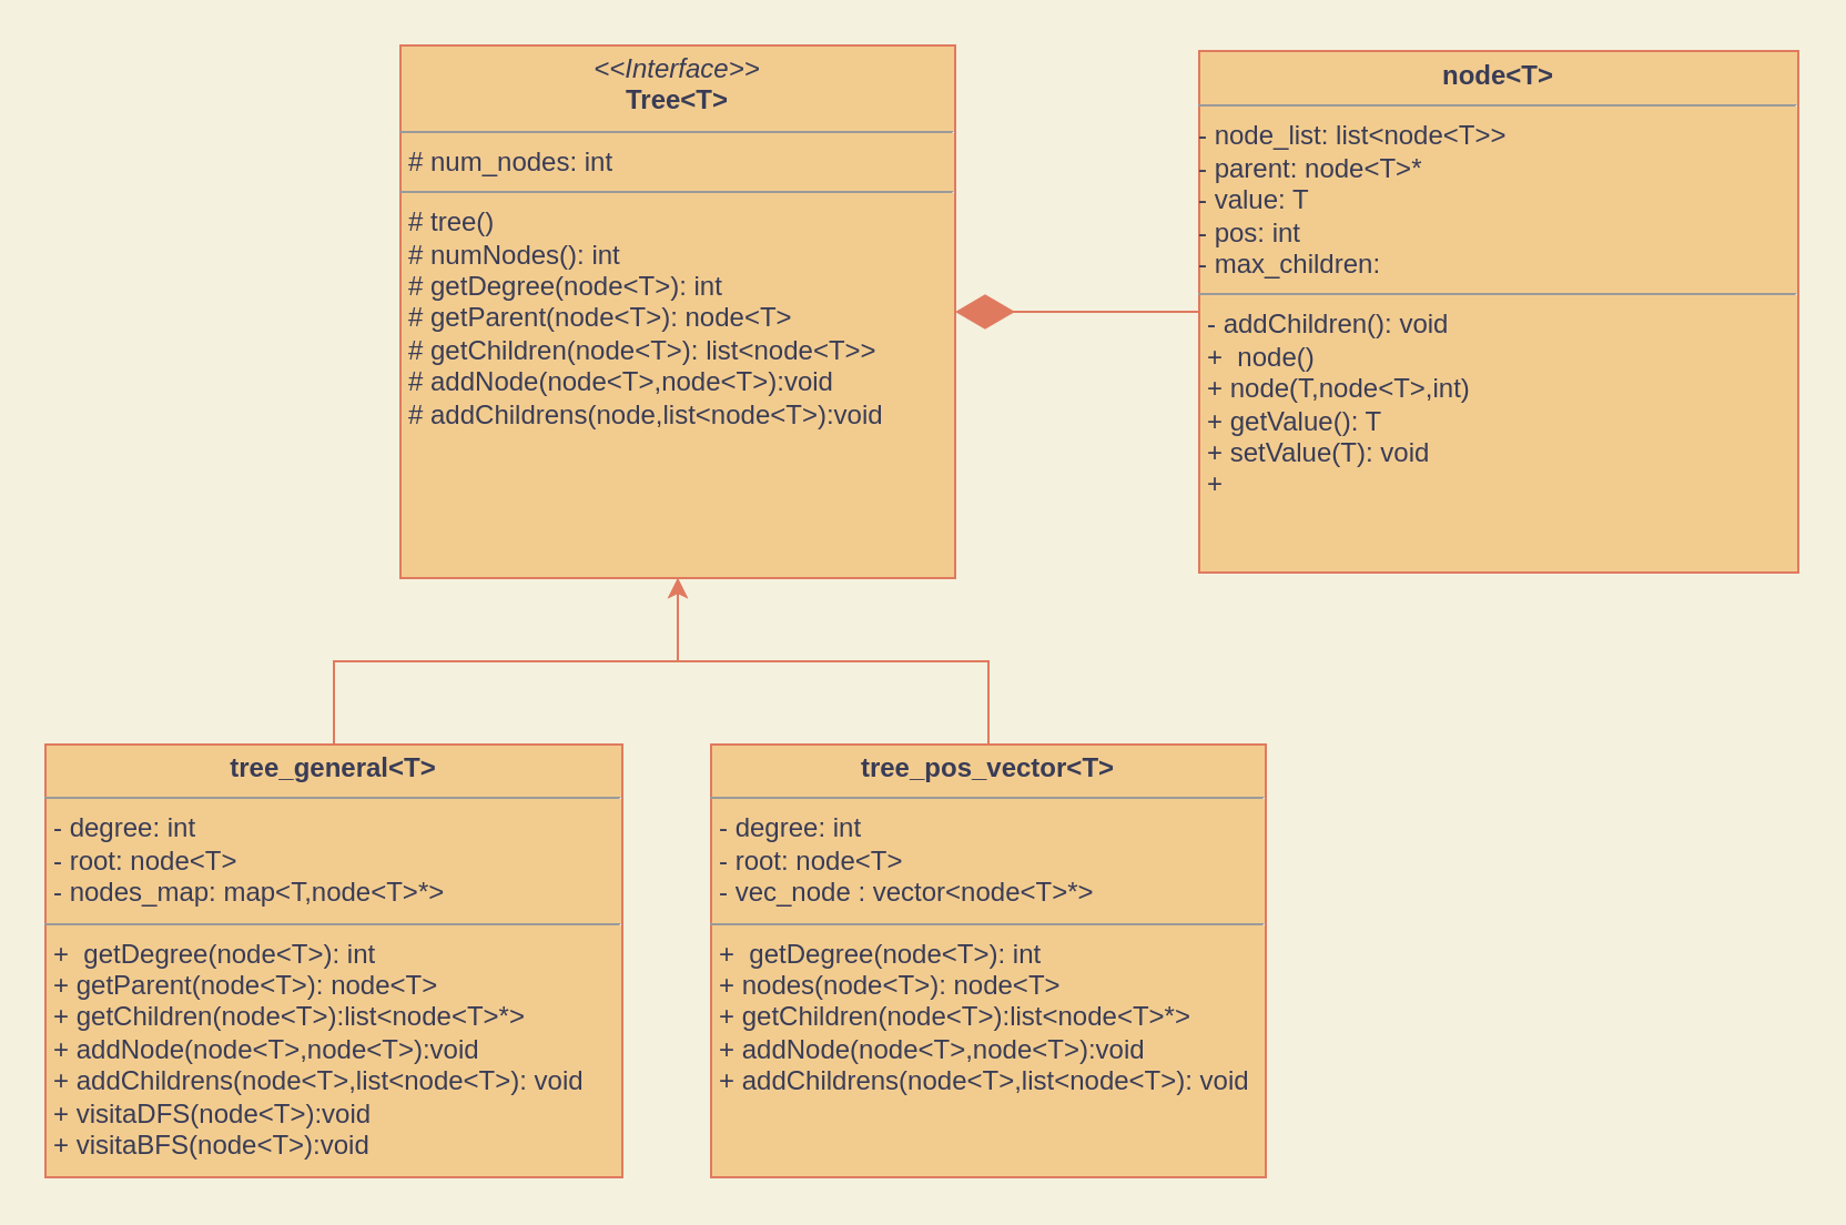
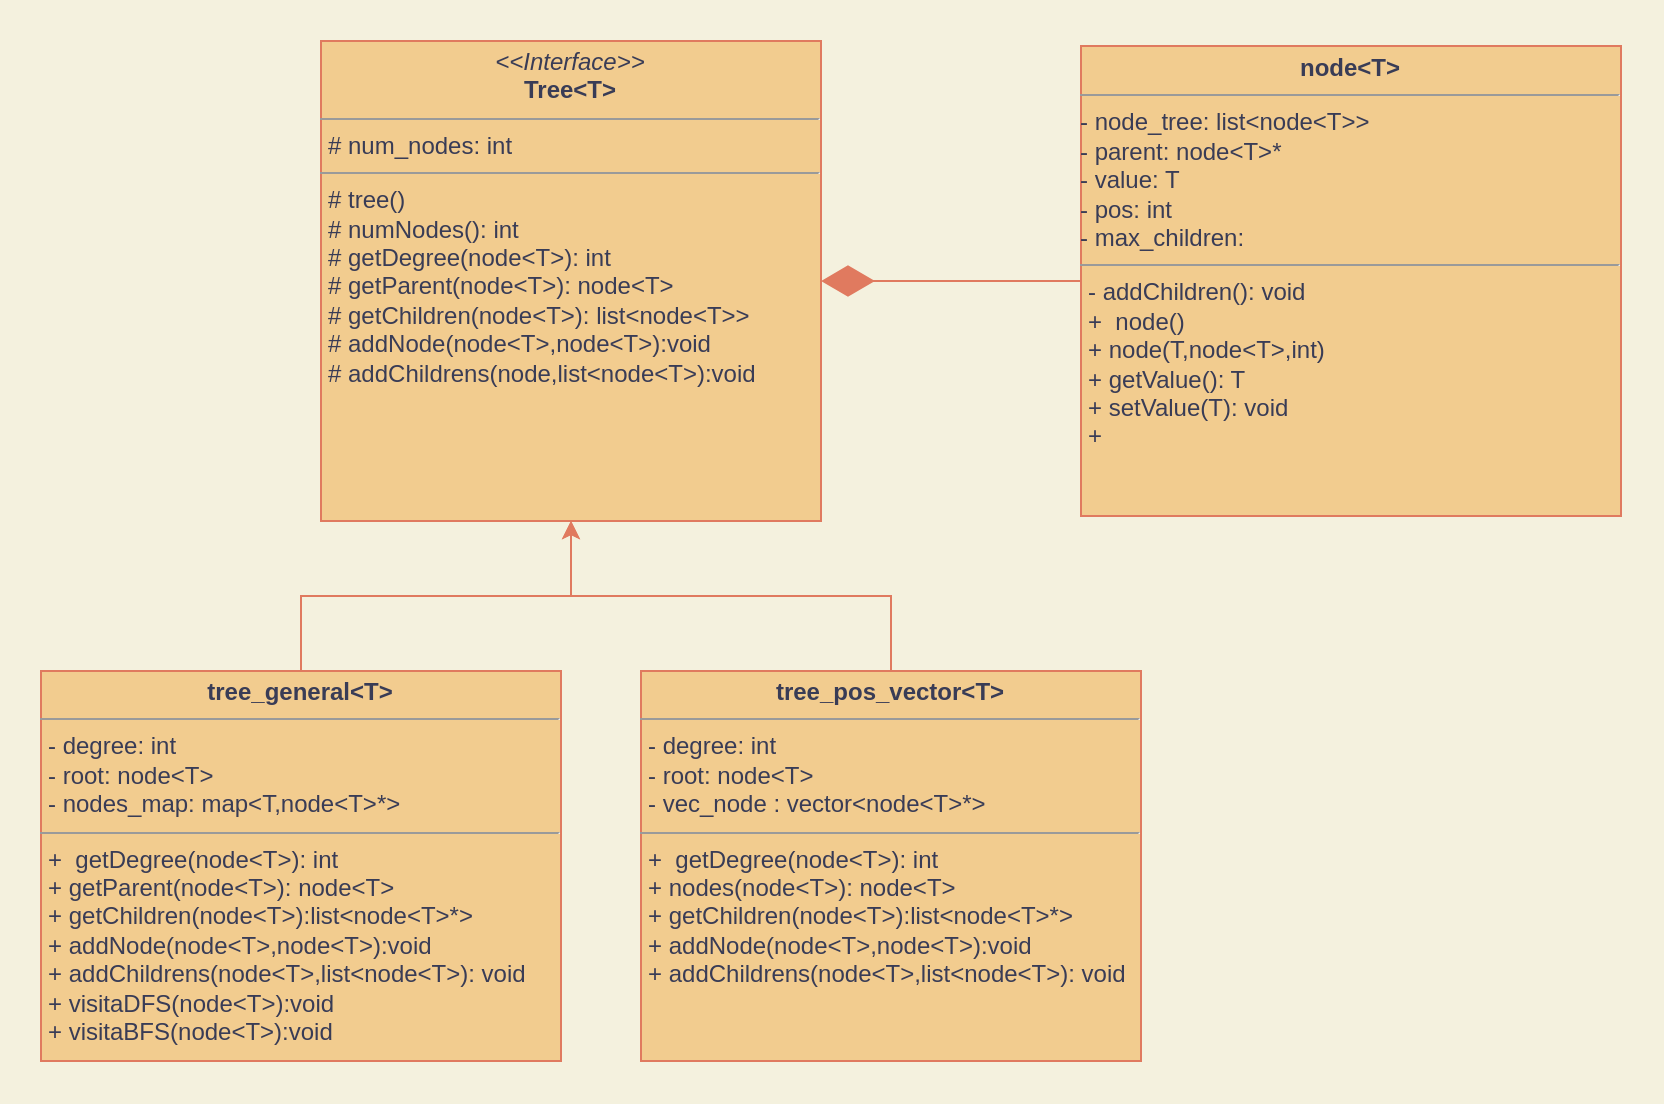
  <mxCell id="0" />
  <mxCell id="1" parent="0" />
- <mxCell id="2" value="&lt;p style=&quot;margin: 0px ; margin-top: 4px ; text-align: center&quot;&gt;&lt;i&gt;&amp;lt;&amp;lt;Interface&amp;gt;&amp;gt;&lt;/i&gt;&lt;br&gt;&lt;b&gt;Tree&amp;lt;T&amp;gt;&lt;/b&gt;&lt;/p&gt;&lt;hr size=&quot;1&quot;&gt;&lt;p style=&quot;margin: 0px ; margin-left: 4px&quot;&gt;# num_nodes: int&lt;/p&gt;&lt;hr size=&quot;1&quot;&gt;&lt;p style=&quot;margin: 0px ; margin-left: 4px&quot;&gt;# tree()&lt;br&gt;# numNodes(): int&lt;/p&gt;&lt;p style=&quot;margin: 0px ; margin-left: 4px&quot;&gt;&lt;span&gt;# getDegree(node&amp;lt;T&amp;gt;): int&lt;/span&gt;&lt;/p&gt;&lt;p style=&quot;margin: 0px ; margin-left: 4px&quot;&gt;# getParent(node&amp;lt;T&amp;gt;): node&amp;lt;T&amp;gt;&lt;/p&gt;&lt;p style=&quot;margin: 0px ; margin-left: 4px&quot;&gt;# getChildren(node&amp;lt;T&amp;gt;): list&amp;lt;node&amp;lt;T&amp;gt;&amp;gt;&lt;/p&gt;&lt;p style=&quot;margin: 0px ; margin-left: 4px&quot;&gt;# addNode(node&amp;lt;T&amp;gt;,node&amp;lt;T&amp;gt;):void&lt;/p&gt;&lt;p style=&quot;margin: 0px ; margin-left: 4px&quot;&gt;# addChildrens(node,list&amp;lt;node&amp;lt;T&amp;gt;):void&lt;/p&gt;&lt;p style=&quot;margin: 0px ; margin-left: 4px&quot;&gt;&lt;br&gt;&lt;/p&gt;" style="verticalAlign=top;align=left;overflow=fill;fontSize=12;fontFamily=Helvetica;html=1;fillColor=#F2CC8F;strokeColor=#E07A5F;fontColor=#393C56;" parent="1" vertex="1"><mxGeometry x="180" y="20" width="250" height="240" as="geometry" /></mxCell>
+ <mxCell id="2" value="&lt;p style=&quot;margin: 0px ; margin-top: 4px ; text-align: center&quot;&gt;&lt;i&gt;&amp;lt;&amp;lt;Interface&amp;gt;&amp;gt;&lt;/i&gt;&lt;br&gt;&lt;b&gt;Tree&amp;lt;T&amp;gt;&lt;/b&gt;&lt;/p&gt;&lt;hr size=&quot;1&quot;&gt;&lt;p style=&quot;margin: 0px ; margin-left: 4px&quot;&gt;# num_nodes: int&lt;/p&gt;&lt;hr size=&quot;1&quot;&gt;&lt;p style=&quot;margin: 0px ; margin-left: 4px&quot;&gt;# tree()&lt;br&gt;# numNodes(): int&lt;/p&gt;&lt;p style=&quot;margin: 0px ; margin-left: 4px&quot;&gt;&lt;span&gt;# getDegree(node&amp;lt;T&amp;gt;): int&lt;/span&gt;&lt;/p&gt;&lt;p style=&quot;margin: 0px ; margin-left: 4px&quot;&gt;# getParent(node&amp;lt;T&amp;gt;): node&amp;lt;T&amp;gt;&lt;/p&gt;&lt;p style=&quot;margin: 0px ; margin-left: 4px&quot;&gt;# getChildren(node&amp;lt;T&amp;gt;): list&amp;lt;node&amp;lt;T&amp;gt;&amp;gt;&lt;/p&gt;&lt;p style=&quot;margin: 0px ; margin-left: 4px&quot;&gt;# addNode(node&amp;lt;T&amp;gt;,node&amp;lt;T&amp;gt;):void&lt;/p&gt;&lt;p style=&quot;margin: 0px ; margin-left: 4px&quot;&gt;# addChildrens(node,list&amp;lt;node&amp;lt;T&amp;gt;):void&lt;/p&gt;&lt;p style=&quot;margin: 0px ; margin-left: 4px&quot;&gt;&lt;br&gt;&lt;/p&gt;" style="verticalAlign=top;align=left;overflow=fill;fontSize=12;fontFamily=Helvetica;html=1;fillColor=#F2CC8F;strokeColor=#E07A5F;fontColor=#393C56;" parent="1" vertex="1"><mxGeometry x="160" y="20" width="250" height="240" as="geometry" /></mxCell>
  <mxCell id="3" style="edgeStyle=orthogonalEdgeStyle;rounded=0;orthogonalLoop=1;jettySize=auto;html=1;exitX=0;exitY=0.5;exitDx=0;exitDy=0;entryX=1;entryY=0.5;entryDx=0;entryDy=0;strokeColor=none;labelBackgroundColor=#F4F1DE;fontColor=#393C56;" parent="1" target="2" edge="1"><mxGeometry relative="1" as="geometry"><mxPoint x="710" y="139" as="sourcePoint" /></mxGeometry></mxCell>
- <mxCell id="4" value="&lt;p style=&quot;margin: 0px ; margin-top: 4px ; text-align: center&quot;&gt;&lt;b&gt;node&amp;lt;T&amp;gt;&lt;/b&gt;&lt;/p&gt;&lt;hr size=&quot;1&quot;&gt;&lt;p style=&quot;margin: 0px ; margin-left: 4px&quot;&gt;&lt;/p&gt;- node_list: list&amp;lt;node&amp;lt;T&amp;gt;&amp;gt;&lt;br&gt;- parent: node&amp;lt;T&amp;gt;*&lt;br&gt;- value: T&lt;br&gt;- pos: int&amp;nbsp;&lt;br&gt;- max_children:&amp;nbsp;&lt;br&gt;&lt;hr size=&quot;1&quot;&gt;&lt;p style=&quot;margin: 0px ; margin-left: 4px&quot;&gt;- addChildren(): void&lt;/p&gt;&lt;p style=&quot;margin: 0px ; margin-left: 4px&quot;&gt;&lt;span&gt;+&amp;nbsp; node()&lt;/span&gt;&lt;/p&gt;&lt;p style=&quot;margin: 0px ; margin-left: 4px&quot;&gt;&lt;span&gt;+ node(T,node&amp;lt;T&amp;gt;,int)&lt;/span&gt;&lt;/p&gt;&lt;p style=&quot;margin: 0px ; margin-left: 4px&quot;&gt;&lt;span&gt;+ getValue(): T&lt;/span&gt;&lt;/p&gt;&lt;p style=&quot;margin: 0px ; margin-left: 4px&quot;&gt;&lt;span&gt;+ setValue(T): void&lt;/span&gt;&lt;/p&gt;&lt;p style=&quot;margin: 0px ; margin-left: 4px&quot;&gt;&lt;span&gt;+&amp;nbsp;&lt;/span&gt;&lt;/p&gt;" style="verticalAlign=top;align=left;overflow=fill;fontSize=12;fontFamily=Helvetica;html=1;fillColor=#F2CC8F;strokeColor=#E07A5F;fontColor=#393C56;" parent="1" vertex="1"><mxGeometry x="540" y="22.5" width="270" height="235" as="geometry" /></mxCell>
+ <mxCell id="4" value="&lt;p style=&quot;margin: 0px ; margin-top: 4px ; text-align: center&quot;&gt;&lt;b&gt;node&amp;lt;T&amp;gt;&lt;/b&gt;&lt;/p&gt;&lt;hr size=&quot;1&quot;&gt;&lt;p style=&quot;margin: 0px ; margin-left: 4px&quot;&gt;&lt;/p&gt;- node_tree: list&amp;lt;node&amp;lt;T&amp;gt;&amp;gt;&lt;br&gt;- parent: node&amp;lt;T&amp;gt;*&lt;br&gt;- value: T&lt;br&gt;- pos: int&amp;nbsp;&lt;br&gt;- max_children:&amp;nbsp;&lt;br&gt;&lt;hr size=&quot;1&quot;&gt;&lt;p style=&quot;margin: 0px ; margin-left: 4px&quot;&gt;- addChildren(): void&lt;/p&gt;&lt;p style=&quot;margin: 0px ; margin-left: 4px&quot;&gt;&lt;span&gt;+&amp;nbsp; node()&lt;/span&gt;&lt;/p&gt;&lt;p style=&quot;margin: 0px ; margin-left: 4px&quot;&gt;&lt;span&gt;+ node(T,node&amp;lt;T&amp;gt;,int)&lt;/span&gt;&lt;/p&gt;&lt;p style=&quot;margin: 0px ; margin-left: 4px&quot;&gt;&lt;span&gt;+ getValue(): T&lt;/span&gt;&lt;/p&gt;&lt;p style=&quot;margin: 0px ; margin-left: 4px&quot;&gt;&lt;span&gt;+ setValue(T): void&lt;/span&gt;&lt;/p&gt;&lt;p style=&quot;margin: 0px ; margin-left: 4px&quot;&gt;&lt;span&gt;+&amp;nbsp;&lt;/span&gt;&lt;/p&gt;" style="verticalAlign=top;align=left;overflow=fill;fontSize=12;fontFamily=Helvetica;html=1;fillColor=#F2CC8F;strokeColor=#E07A5F;fontColor=#393C56;" parent="1" vertex="1"><mxGeometry x="540" y="22.5" width="270" height="235" as="geometry" /></mxCell>
  <mxCell id="5" value="" style="endArrow=diamondThin;endFill=1;endSize=24;html=1;entryX=1;entryY=0.5;entryDx=0;entryDy=0;exitX=0;exitY=0.5;exitDx=0;exitDy=0;labelBackgroundColor=#F4F1DE;strokeColor=#E07A5F;fontColor=#393C56;" parent="1" source="4" target="2" edge="1"><mxGeometry width="160" relative="1" as="geometry"><mxPoint x="550" y="160" as="sourcePoint" /><mxPoint x="390" y="160" as="targetPoint" /></mxGeometry></mxCell>
  <mxCell id="6" style="edgeStyle=orthogonalEdgeStyle;rounded=0;orthogonalLoop=1;jettySize=auto;html=1;entryX=0.5;entryY=1;entryDx=0;entryDy=0;labelBackgroundColor=#F4F1DE;strokeColor=#E07A5F;fontColor=#393C56;" parent="1" source="7" target="2" edge="1"><mxGeometry relative="1" as="geometry" /></mxCell>
  <mxCell id="7" value="&lt;p style=&quot;margin: 0px ; margin-top: 4px ; text-align: center&quot;&gt;&lt;b&gt;tree_general&amp;lt;T&amp;gt;&lt;/b&gt;&lt;/p&gt;&lt;hr size=&quot;1&quot;&gt;&lt;p style=&quot;margin: 0px ; margin-left: 4px&quot;&gt;- degree: int&lt;/p&gt;&lt;p style=&quot;margin: 0px ; margin-left: 4px&quot;&gt;- root: node&amp;lt;T&amp;gt;&lt;/p&gt;&lt;p style=&quot;margin: 0px ; margin-left: 4px&quot;&gt;- nodes_map: map&amp;lt;T,node&amp;lt;T&amp;gt;*&amp;gt;&lt;/p&gt;&lt;hr size=&quot;1&quot;&gt;&lt;p style=&quot;margin: 0px ; margin-left: 4px&quot;&gt;+&amp;nbsp; getDegree(node&amp;lt;T&amp;gt;): int&lt;/p&gt;&lt;p style=&quot;margin: 0px ; margin-left: 4px&quot;&gt;+ getParent(node&amp;lt;T&amp;gt;): node&amp;lt;T&amp;gt;&lt;/p&gt;&lt;p style=&quot;margin: 0px ; margin-left: 4px&quot;&gt;+ getChildren(node&amp;lt;T&amp;gt;):list&amp;lt;node&amp;lt;T&amp;gt;*&amp;gt;&lt;/p&gt;&lt;p style=&quot;margin: 0px ; margin-left: 4px&quot;&gt;&lt;span&gt;+ addNode(node&amp;lt;T&amp;gt;,node&amp;lt;T&amp;gt;):void&lt;/span&gt;&lt;br&gt;&lt;/p&gt;&lt;p style=&quot;margin: 0px ; margin-left: 4px&quot;&gt;&lt;span&gt;+ addChildrens(node&amp;lt;T&amp;gt;,list&amp;lt;node&amp;lt;T&amp;gt;): void&lt;/span&gt;&lt;/p&gt;&lt;p style=&quot;margin: 0px ; margin-left: 4px&quot;&gt;&lt;span&gt;+ visitaDFS(node&amp;lt;T&amp;gt;):void&lt;/span&gt;&lt;/p&gt;&lt;p style=&quot;margin: 0px ; margin-left: 4px&quot;&gt;&lt;span&gt;+ visitaBFS(node&amp;lt;T&amp;gt;):void&lt;/span&gt;&lt;/p&gt;" style="verticalAlign=top;align=left;overflow=fill;fontSize=12;fontFamily=Helvetica;html=1;fillColor=#F2CC8F;strokeColor=#E07A5F;fontColor=#393C56;direction=north;" parent="1" vertex="1"><mxGeometry x="20" y="335" width="260" height="195" as="geometry" /></mxCell>
  <mxCell id="8" style="edgeStyle=orthogonalEdgeStyle;rounded=0;sketch=0;orthogonalLoop=1;jettySize=auto;html=1;exitX=0;exitY=0.5;exitDx=0;exitDy=0;entryX=0.5;entryY=1;entryDx=0;entryDy=0;strokeColor=#E07A5F;fillColor=#F2CC8F;fontColor=#393C56;" parent="1" source="9" target="2" edge="1"><mxGeometry relative="1" as="geometry" /></mxCell>
  <mxCell id="9" value="&lt;p style=&quot;margin: 0px ; margin-top: 4px ; text-align: center&quot;&gt;&lt;b&gt;tree_pos_vector&amp;lt;T&amp;gt;&lt;/b&gt;&lt;/p&gt;&lt;hr size=&quot;1&quot;&gt;&lt;p style=&quot;margin: 0px ; margin-left: 4px&quot;&gt;- degree: int&lt;/p&gt;&lt;p style=&quot;margin: 0px ; margin-left: 4px&quot;&gt;- root: node&amp;lt;T&amp;gt;&lt;/p&gt;&lt;p style=&quot;margin: 0px ; margin-left: 4px&quot;&gt;- vec_node : vector&amp;lt;node&amp;lt;T&amp;gt;*&amp;gt;&lt;/p&gt;&lt;hr size=&quot;1&quot;&gt;&lt;p style=&quot;margin: 0px ; margin-left: 4px&quot;&gt;+&amp;nbsp; getDegree(node&amp;lt;T&amp;gt;): int&lt;/p&gt;&lt;p style=&quot;margin: 0px ; margin-left: 4px&quot;&gt;+ nodes(node&amp;lt;T&amp;gt;): node&amp;lt;T&amp;gt;&lt;/p&gt;&lt;p style=&quot;margin: 0px ; margin-left: 4px&quot;&gt;+ getChildren(node&amp;lt;T&amp;gt;):list&amp;lt;node&amp;lt;T&amp;gt;*&amp;gt;&lt;/p&gt;&lt;p style=&quot;margin: 0px ; margin-left: 4px&quot;&gt;&lt;span&gt;+ addNode(node&amp;lt;T&amp;gt;,node&amp;lt;T&amp;gt;):void&lt;/span&gt;&lt;br&gt;&lt;/p&gt;&lt;p style=&quot;margin: 0px ; margin-left: 4px&quot;&gt;&lt;span&gt;+ addChildrens(node&amp;lt;T&amp;gt;,list&amp;lt;node&amp;lt;T&amp;gt;): void&lt;/span&gt;&lt;/p&gt;&lt;p style=&quot;margin: 0px ; margin-left: 4px&quot;&gt;&lt;br&gt;&lt;/p&gt;" style="verticalAlign=top;align=left;overflow=fill;fontSize=12;fontFamily=Helvetica;html=1;fillColor=#F2CC8F;strokeColor=#E07A5F;fontColor=#393C56;direction=south;" parent="1" vertex="1"><mxGeometry x="320" y="335" width="250" height="195" as="geometry" /></mxCell>
